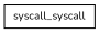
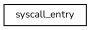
  digraph {
    rankdir=LR
    fontname=Nunito
-   n1 [color=black fillcolor=white fontname=Nunito fontsize=10 height=0.2 label=syscall_syscall shape=record style=filled width=0.4]
+   n1 [color=black fillcolor=white fontname=Nunito fontsize=10 height=0.2 label=syscall_entry shape=record style=filled width=0.4]
  }
